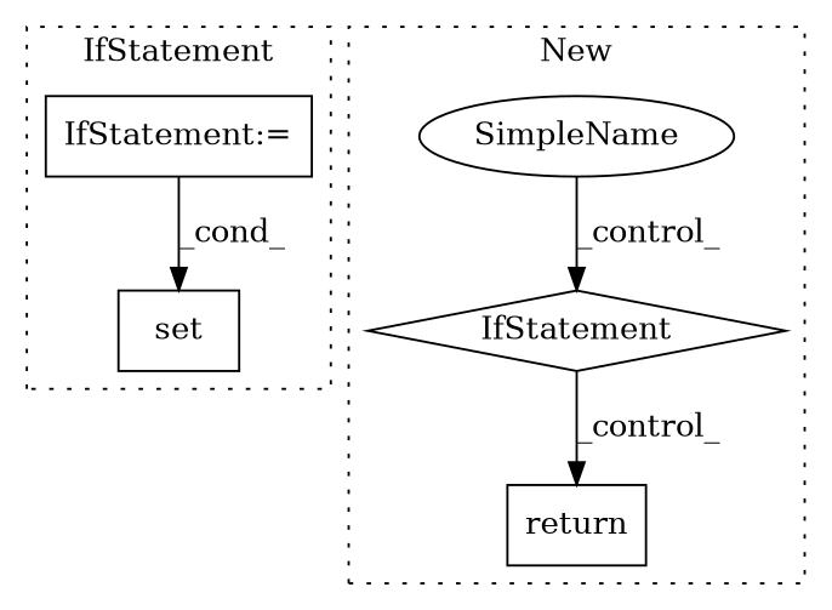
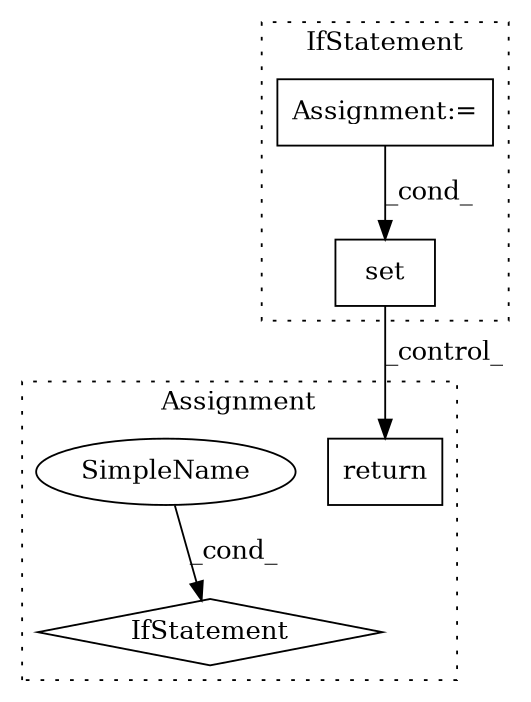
  digraph {
    node [shape=box]
    n1 [a=32 l="21,-5" label=set s="4744,4920"]
-   n2 [a=7 l=51 label="IfStatement:=" s=4861]
+   n2 [a=7 l=51 label="Assignment:=" s=4861]
    n3 [a=41 l=7 label=return s=4306]
    n4 [a=25 l="4,2" label=IfStatement s="4182,4203" shape=diamond]
    n5 [a=42 label=SimpleName shape=ellipse]
    subgraph cluster_1 {
      label=IfStatement
      style=dotted
      n1
      n2
    }
    subgraph cluster_2 {
-     label=New
+     label=Assignment
      style=dotted
      n3
      n4
      n5
    }
    n2 -> n1 [label=_cond_]
-   n4 -> n3 [label=_control_]
-   n5 -> n4 [label=_control_]
+   n1 -> n3 [label=_control_]
+   n5 -> n4 [label=_cond_]
  }
